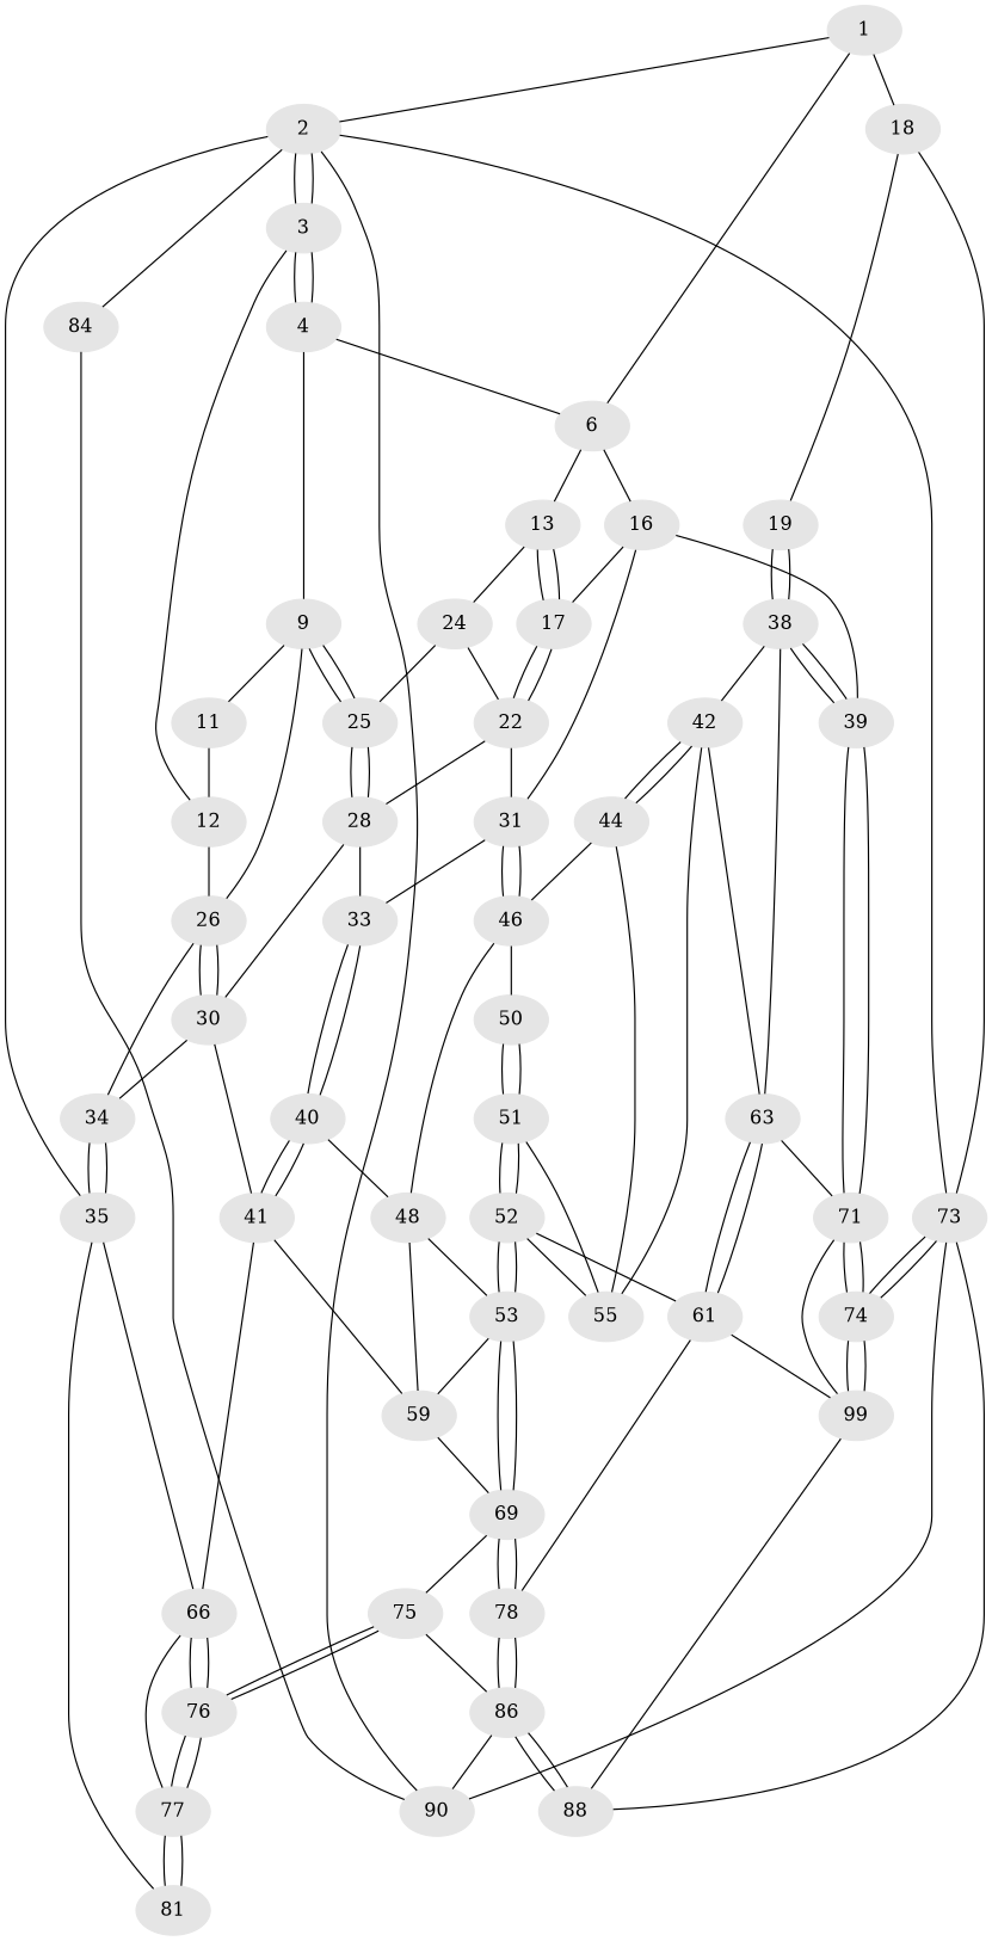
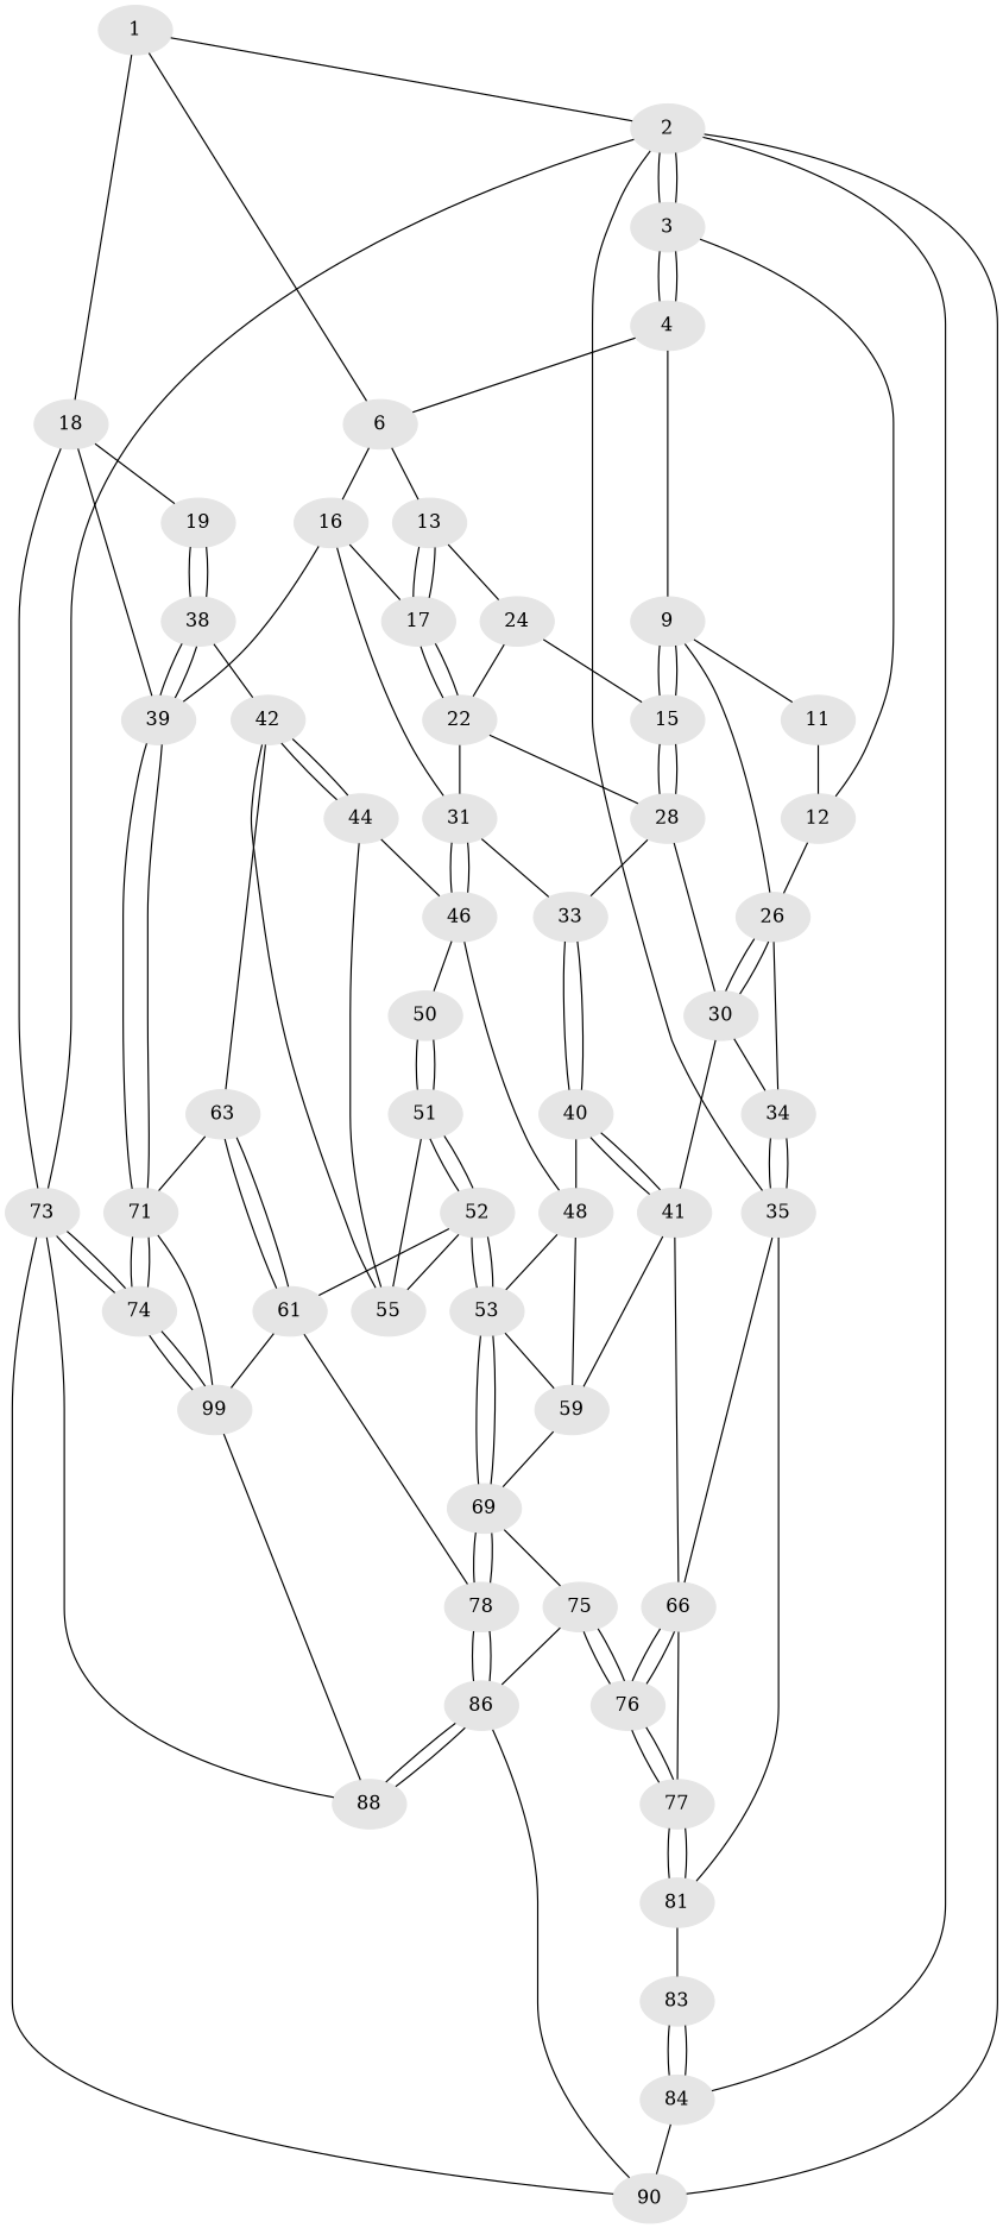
  graph {
    node [color=gray90 style=filled]
    1 [super="+5"]
    2 [super="+85"]
    6 [super="+7"]
    18 [super="+25"]
    3
    35 [super="+36"]
    73 [super="+93"]
    84 [super="+92"]
    90 [super="+91"]
    13
    16 [super="+21"]
    19 [super="+20"]
    39
    4 [super="+8"]
    12 [super="+24"]
    66 [super="+67"]
    81 [super="+82"]
    74
    88
    9 [super="+10"]
    26 [super="+27"]
    11
-   15 [label=25]
+   15
    n24 [label=24]
    17
    31 [super="+32"]
    28 [super="+29"]
    30 [super="+37"]
    34
    22 [super="+23"]
    33
    38 [super="+42"]
    46 [super="+47"]
    71 [super="+72"]
    n35 [label=42 super="+58"]
    63 [super="+68"]
    44 [super="+45"]
    55 [super="+56"]
    41 [super="+61"]
    40
    59 [super="+60"]
    48 [super="+49"]
    50
    76
    77
+   83 [super="+89"]
    n47 [label=61 super="+65"]
    n48 [label=99 super="+80"]
    53 [super="+54"]
    69 [super="+70"]
    51 [super="+57"]
    52 [super="+62"]
    78
    75
    86 [super="+87"]
    1 -- 2
    1 -- 6
    1 -- 18 [weight=2]
    2 -- 3
    2 -- 3
    2 -- 35
    2 -- 73
    2 -- 84
    2 -- 90
    6 -- 13
    6 -- 16
    18 -- 73
    18 -- 19
+   18 -- 39
    3 -- 4
    3 -- 4
    3 -- 12
    35 -- 66
    35 -- 81
    73 -- 90
    73 -- 74
    73 -- 74
    73 -- 88
    84 -- 90
    13 -- n24
    13 -- 17
    13 -- 17
    16 -- 39
    16 -- 17
    16 -- 31
    19 -- 38
    19 -- 38
    39 -- 71
    39 -- 71
    4 -- 6
    4 -- 9
    12 -- 26
    66 -- 76
    66 -- 76
    66 -- 77
+   81 -- 83
    74 -- n48
    74 -- n48
    9 -- 26
    9 -- 11
    9 -- 15
    9 -- 15
    26 -- 30
    26 -- 30
    26 -- 34
    11 -- 12 [weight=2]
    15 -- 28
    15 -- 28
    n24 -- 15
    n24 -- 22
    17 -- 22
    17 -- 22
    31 -- 33
    31 -- 46
    31 -- 46
    28 -- 30
    28 -- 33
    30 -- 34
    30 -- 41
    34 -- 35
    34 -- 35
    22 -- 31
    22 -- 28
    33 -- 40
    33 -- 40
    38 -- 39
    38 -- 39
    38 -- n35
-   38 -- 63
    46 -- 48
    46 -- 50
    71 -- 74
    71 -- 74
    71 -- n48
    n35 -- 63
    n35 -- 44
    n35 -- 44
    n35 -- 55
    63 -- 71
    63 -- n47
    63 -- n47
    44 -- 46
    44 -- 55
    41 -- 66
    41 -- 59
    40 -- 41
    40 -- 41
    40 -- 48
    59 -- 69
    48 -- 59
    48 -- 53
    50 -- 51 [weight=2]
    50 -- 51
    76 -- 77
    76 -- 77
    77 -- 81
    77 -- 81
+   83 -- 84 [weight=2]
+   83 -- 84
    n47 -- n48
    n47 -- 78
    n48 -- 88
    53 -- 59
    53 -- 69
    53 -- 69
    69 -- 78
    69 -- 78
    69 -- 75
    51 -- 55
    51 -- 52
    51 -- 52
    52 -- 55
    52 -- n47
    52 -- 53
    52 -- 53
    78 -- 86
    78 -- 86
    75 -- 76
    75 -- 76
    75 -- 86
    86 -- 90
    86 -- 88
    86 -- 88
  }
